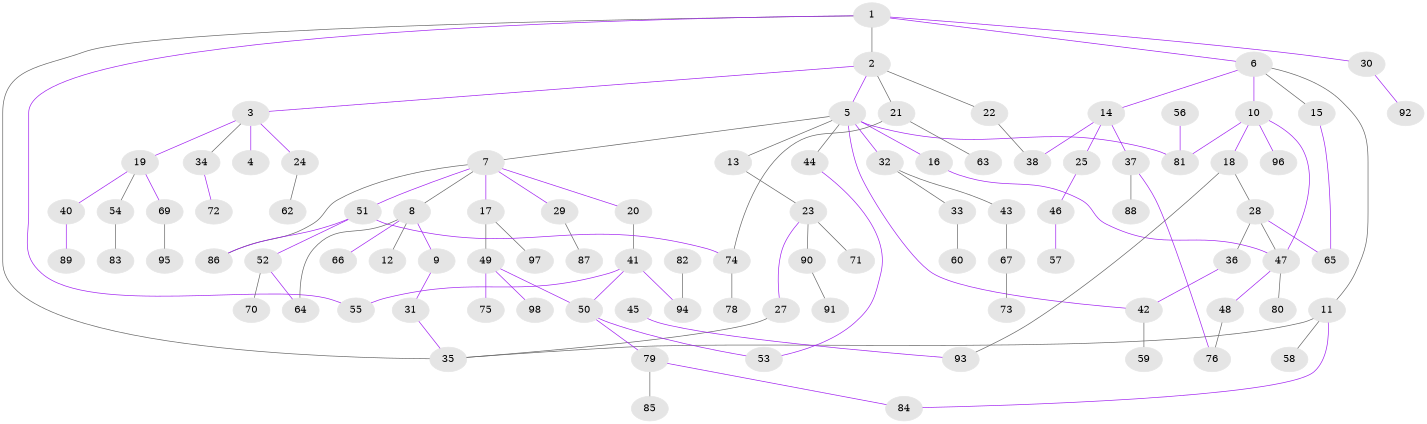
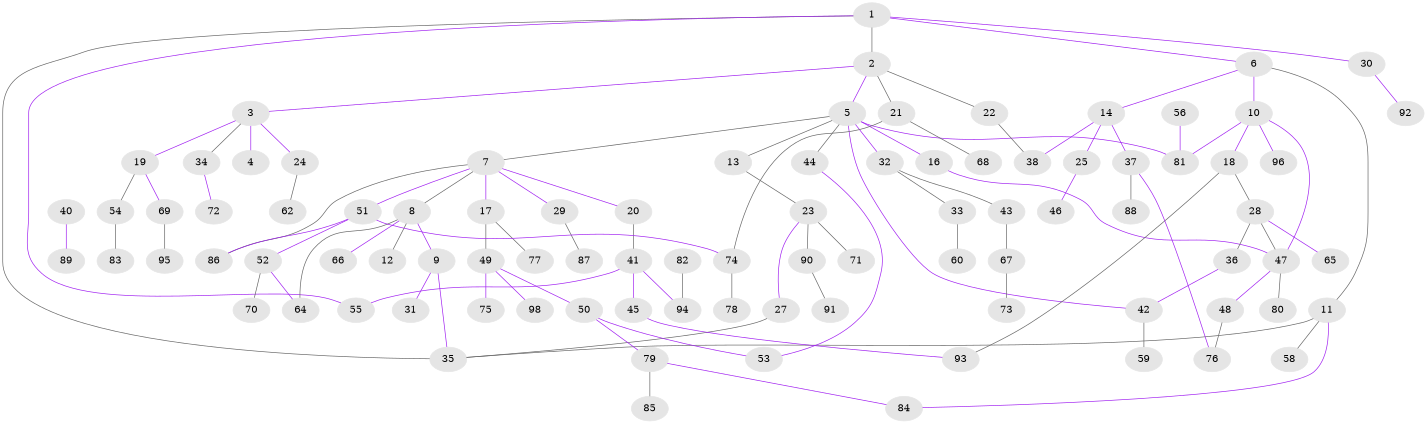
  graph {
    node [color=gray90 style=filled]
    edge [color=purple]
    1
    2
    6
    30
    35
    55
    3
    5
    21
    22
    10
    11
    14
-   15
    92
    4
    19
    24
    34
    7
    13
    16
    32
    42
    44
    81
-   63
+   63 [label=68]
    74
    38
    40
    54
    69
    62
    72
    8
    17
    20
    29
    51
    86
    23
    47
    33
    43
    59
    53
    18
    n48 [label=96]
    58
    84
    25
    37
    65
    9
    12
    64
    66
    49
-   77 [label=97]
+   77
    41
    87
    52
    31
    28
    93
    48
    80
    27
    71
    90
    46
    76
    88
    50
    n75 [label=98]
    75
    36
    89
    83
    95
    45
    94
    78
    91
-   57
    60
    67
    56
    73
    79
    85
    70
    82
    1 -- 2 [color=gray40]
    1 -- 6
    1 -- 30
    1 -- 35 [color=gray40]
    1 -- 55
    2 -- 3
    2 -- 5
    2 -- 21 [color=gray40]
    2 -- 22 [color=gray40]
    6 -- 10
    6 -- 11 [color=gray40]
    6 -- 14
-   6 -- 15 [color=gray40]
    30 -- 92
    3 -- 4
    3 -- 19
    3 -- 24
    3 -- 34 [color=gray40]
    5 -- 7 [color=gray40]
    5 -- 13 [color=gray40]
    5 -- 16
    5 -- 32
    5 -- 42
    5 -- 44 [color=gray40]
    5 -- 81
    21 -- 63 [color=gray40]
    21 -- 74 [color=gray40]
    22 -- 38 [color=gray40]
    10 -- 81
    10 -- 47
    10 -- 18
    10 -- n48
    11 -- 35 [color=gray40]
    11 -- 58 [color=gray40]
    11 -- 84
    14 -- 38
    14 -- 25
    14 -- 37
-   15 -- 65
-   19 -- 40
    19 -- 54 [color=gray40]
    19 -- 69
    24 -- 62 [color=gray40]
    34 -- 72
    7 -- 8 [color=gray40]
    7 -- 17
    7 -- 20
    7 -- 29
    7 -- 51
    7 -- 86 [color=gray40]
    13 -- 23 [color=gray40]
    16 -- 47
    32 -- 33 [color=gray40]
    32 -- 43 [color=gray40]
    42 -- 59 [color=gray40]
    44 -- 53
    74 -- 78 [color=gray40]
    40 -- 89
    54 -- 83 [color=gray40]
    69 -- 95 [color=gray40]
    8 -- 9
    8 -- 12 [color=gray40]
    8 -- 64 [color=gray40]
    8 -- 66
    17 -- 49 [color=gray40]
    17 -- 77 [color=gray40]
    20 -- 41 [color=gray40]
    29 -- 87 [color=gray40]
    51 -- 74
    51 -- 86
    51 -- 52
    23 -- 27
    23 -- 71 [color=gray40]
    23 -- 90 [color=gray40]
    47 -- 48
    47 -- 80 [color=gray40]
    33 -- 60 [color=gray40]
    43 -- 67 [color=gray40]
    18 -- 28 [color=gray40]
    18 -- 93 [color=gray40]
    25 -- 46
    37 -- 76
    37 -- 88 [color=gray40]
    9 -- 31
    49 -- 50
    49 -- n75
    49 -- 75
    41 -- 55
-   41 -- 50
+   41 -- 45
    41 -- 94
    52 -- 64
    52 -- 70 [color=gray40]
-   31 -- 35
+   9 -- 35
    28 -- 47 [color=gray40]
    28 -- 65
    28 -- 36 [color=gray40]
    48 -- 76 [color=gray40]
    27 -- 35 [color=gray40]
    90 -- 91 [color=gray40]
-   46 -- 57
    50 -- 53
    50 -- 79
    36 -- 42
    45 -- 93
    67 -- 73 [color=gray40]
    56 -- 81
    79 -- 84
    79 -- 85 [color=gray40]
    82 -- 94 [color=gray40]
  }
